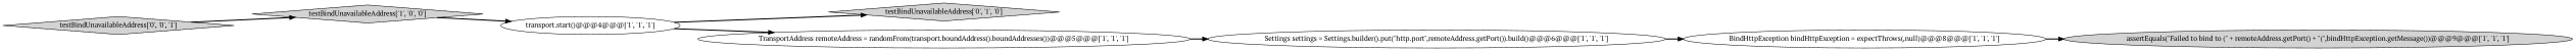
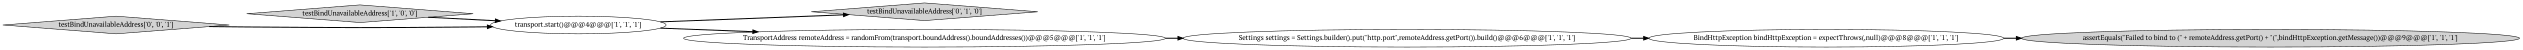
  digraph {
    fontname="PT Serif"
    rankdir=LR
    node [fillcolor=lightgray fontname="PT Serif" shape=ellipse style=filled]
    edge [fontname="PT Serif" style=bold]
    n1 [label="testBindUnavailableAddress['1', '0', '0']" shape=diamond]
    n2 [fillcolor=white label="transport.start()@@@4@@@['1', '1', '1']"]
    n3 [label="testBindUnavailableAddress['0', '1', '0']" shape=diamond]
    n4 [fillcolor=white label="TransportAddress remoteAddress = randomFrom(transport.boundAddress().boundAddresses())@@@5@@@['1', '1', '1']"]
    n5 [label="testBindUnavailableAddress['0', '0', '1']" shape=diamond]
    n6 [fillcolor=white label="BindHttpException bindHttpException = expectThrows(,null)@@@8@@@['1', '1', '1']"]
    n7 [label="assertEquals(\"Failed to bind to (\" + remoteAddress.getPort() + \"(\",bindHttpException.getMessage())@@@9@@@['1', '1', '1']"]
    n8 [fillcolor=white label="Settings settings = Settings.builder().put(\"http.port\",remoteAddress.getPort()).build()@@@6@@@['1', '1', '1']"]
    n1 -> n2
    n2 -> n3
    n2 -> n4
    n4 -> n8
-   n5 -> n1
+   n5 -> n2
    n6 -> n7
    n8 -> n6
  }
